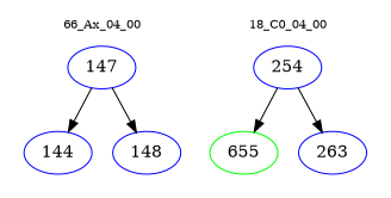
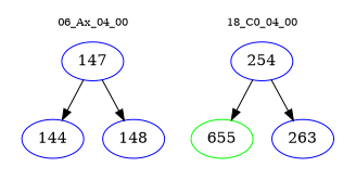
  digraph {
    node [color=blue]
    edge [color=black]
    n1 [label=147]
    n2 [label=144]
    n3 [label=148]
    n4 [label=254]
    n5 [color=green label=655]
    n6 [label=263]
    subgraph cluster_1 {
      color=white
      fontsize=10
-     label="66_Ax_04_00"
+     label="06_Ax_04_00"
      n1
      n2
      n3
    }
    subgraph cluster_2 {
      color=white
      fontsize=10
      label="18_C0_04_00"
      n4
      n5
      n6
    }
    n1 -> n2
    n1 -> n3
    n4 -> n5
    n4 -> n6
  }
